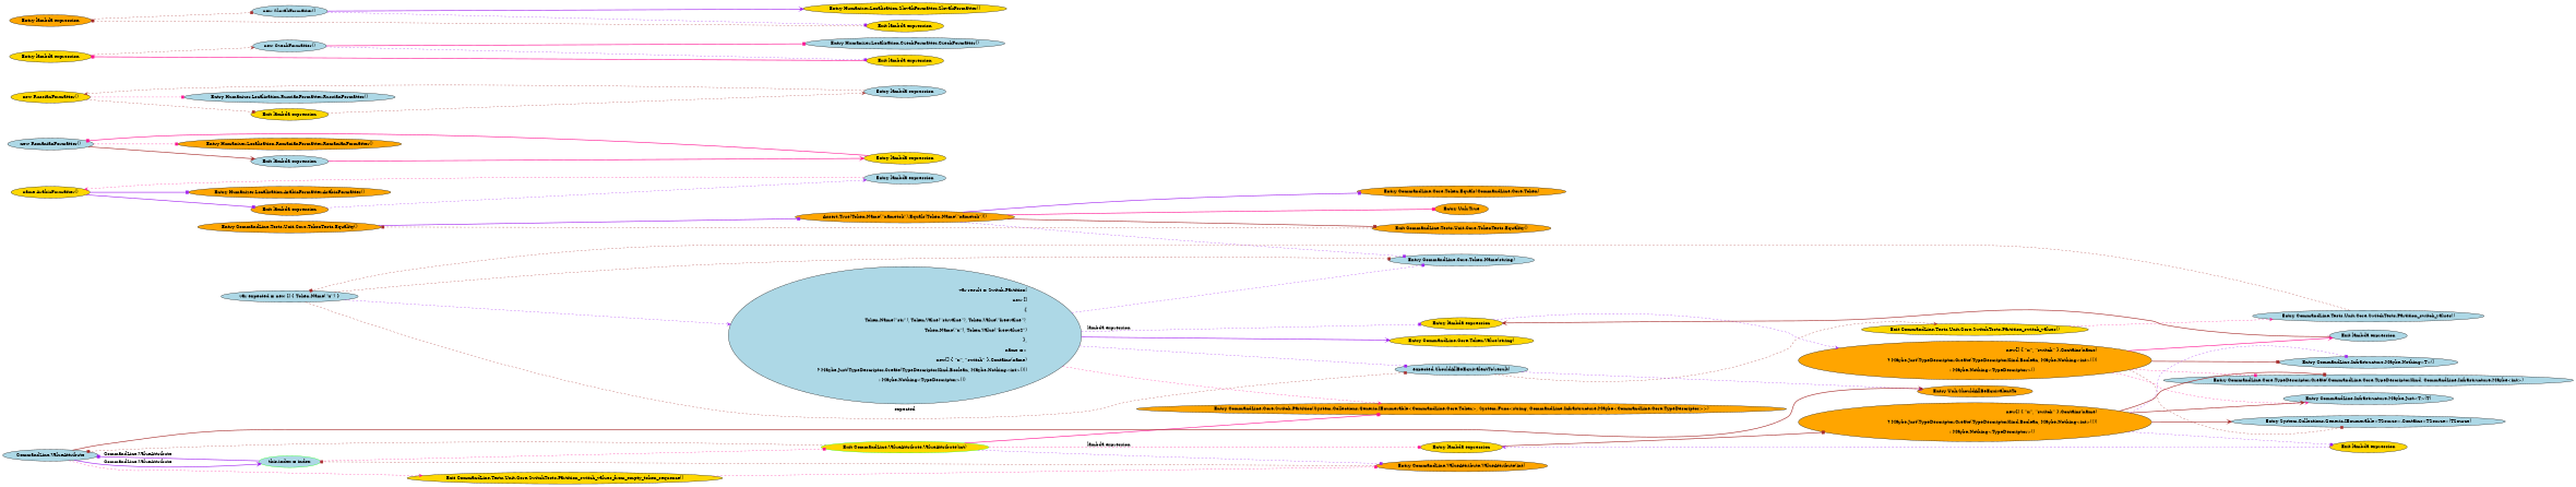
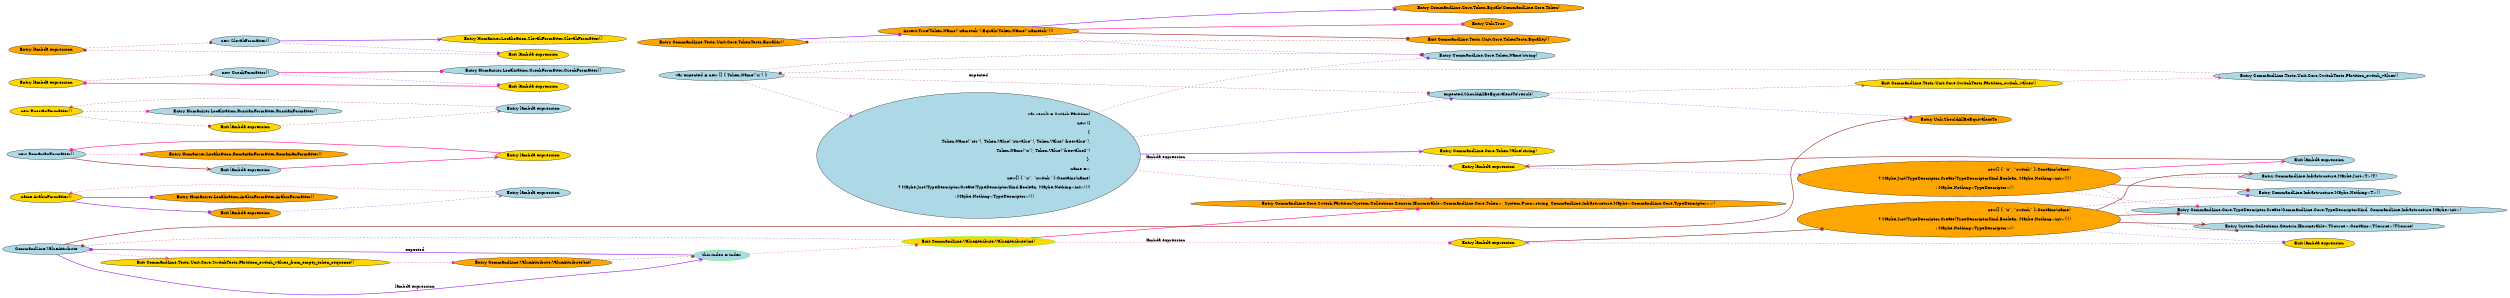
  digraph {
    rankdir=LR
    node [cluster="lambda expression" fillcolor=lightblue span="16-16" style=filled file="SlovenianFormatter.cs"]
    edge [arrowhead=box color=brown style=dashed]
    n1 [cluster="CommandLine.Tests.Unit.Core.TokenTests.Equality()" fillcolor=orange label="Entry CommandLine.Tests.Unit.Core.TokenTests.Equality()" file=""]
    n2 [cluster="CommandLine.Tests.Unit.Core.TokenTests.Equality()" fillcolor=orange label="Assert.True(Token.Name(''nametok'').Equals(Token.Name(''nametok'')))" span="18-18" file=""]
    n3 [cluster="CommandLine.Tests.Unit.Core.TokenTests.Equality()" fillcolor=orange label="Exit CommandLine.Tests.Unit.Core.TokenTests.Equality()" file=""]
    n4 [cluster="CommandLine.Core.Token.Name(string)" label="Entry CommandLine.Core.Token.Name(string)" span="19-19" file=""]
    n5 [cluster="CommandLine.Core.Token.Equals(CommandLine.Core.Token)" fillcolor=orange label="Entry CommandLine.Core.Token.Equals(CommandLine.Core.Token)" span="55-55" file=""]
    n6 [cluster="Unk.True" fillcolor=orange label="Entry Unk.True" span="" file=""]
    n7 [cluster="Humanizer.Localisation.ArabicFormatter.ArabicFormatter()" file="NumberToWordsExtension.cs" fillcolor=orange label="Entry Humanizer.Localisation.ArabicFormatter.ArabicFormatter()" span="2-2"]
    n8 [cluster="Humanizer.Localisation.RomanianFormatter.RomanianFormatter()" file="NumberToWordsExtension.cs" fillcolor=orange label="Entry Humanizer.Localisation.RomanianFormatter.RomanianFormatter()" span="2-2"]
    n9 [cluster="Humanizer.Localisation.RussianFormatter.RussianFormatter()" file="NumberToWordsExtension.cs" label="Entry Humanizer.Localisation.RussianFormatter.RussianFormatter()" span="2-2"]
    n10 [file="NumberToWordsExtension.cs" fillcolor=gold label="Entry lambda expression" span="19-19"]
    n11 [file="NumberToWordsExtension.cs" label="new CzechFormatter()" span="19-19"]
    n12 [file="NumberToWordsExtension.cs" fillcolor=gold label="Exit lambda expression" span="19-19"]
    n13 [cluster="Humanizer.Localisation.CzechFormatter.CzechFormatter()" file="NumberToWordsExtension.cs" label="Entry Humanizer.Localisation.CzechFormatter.CzechFormatter()" span="2-2"]
    n14 [file="NumberToWordsExtension.cs" fillcolor=gold label="Entry lambda expression" span="15-15"]
    n15 [file="NumberToWordsExtension.cs" label="new RomanianFormatter()" span="15-15"]
    n16 [file="NumberToWordsExtension.cs" label="Exit lambda expression" span="15-15"]
    n17 [file="NumberToWordsExtension.cs" label="Entry lambda expression"]
    n18 [file="NumberToWordsExtension.cs" fillcolor=gold label="new RussianFormatter()"]
    n19 [file="NumberToWordsExtension.cs" fillcolor=gold label="Exit lambda expression"]
    n20 [file="NumberToWordsExtension.cs" label="Entry lambda expression" span="17-17"]
    n21 [file="NumberToWordsExtension.cs" fillcolor=gold label="name ArabicFormatter()" span="17-17"]
    n22 [file="NumberToWordsExtension.cs" fillcolor=orange label="Exit lambda expression" span="17-17"]
    n23 [file="NumberToWordsExtension.cs" fillcolor=orange label="Entry lambda expression" span="18-18"]
    n24 [file="NumberToWordsExtension.cs" label="new SlovakFormatter()" span="18-18"]
    n25 [file="NumberToWordsExtension.cs" fillcolor=gold label="Exit lambda expression" span="18-18"]
    n26 [cluster="Humanizer.Localisation.SlovakFormatter.SlovakFormatter()" file="NumberToWordsExtension.cs" fillcolor=gold label="Entry Humanizer.Localisation.SlovakFormatter.SlovakFormatter()" span="2-2"]
    n27 [cluster="System.Collections.Generic.IEnumerable<TSource>.Contains<TSource>(TSource)" label="Entry System.Collections.Generic.IEnumerable<TSource>.Contains<TSource>(TSource)" span="0-0"]
    n28 [cluster="CommandLine.Infrastructure.Maybe.Just<T>(T)" label="Entry CommandLine.Infrastructure.Maybe.Just<T>(T)" span="71-71"]
    n29 [cluster="CommandLine.Infrastructure.Maybe.Nothing<T>()" label="Entry CommandLine.Infrastructure.Maybe.Nothing<T>()" span="66-66"]
    n30 [cluster="CommandLine.Tests.Unit.Core.SwitchTests.Partition_switch_values()" label="Entry CommandLine.Tests.Unit.Core.SwitchTests.Partition_switch_values()" span="28-28"]
    n31 [cluster="CommandLine.Tests.Unit.Core.SwitchTests.Partition_switch_values()" label="var expected = new [] { Token.Name(''x'') }" span="30-30"]
    n32 [cluster="CommandLine.Tests.Unit.Core.SwitchTests.Partition_switch_values()" label="var result = Switch.Partition(\r\n                new []\r\n                    {\r\n                        Token.Name(''str''), Token.Value(''strvalue''), Token.Value(''freevalue''),\r\n                        Token.Name(''x''), Token.Value(''freevalue2'')\r\n                    },\r\n                name =>\r\n                    new[] { ''x'', ''switch'' }.Contains(name)\r\n                        ? Maybe.Just(TypeDescriptor.Create(TypeDescriptorKind.Boolean, Maybe.Nothing<int>()))\r\n                        : Maybe.Nothing<TypeDescriptor>())" span="32-41"]
    n33 [cluster="CommandLine.Tests.Unit.Core.SwitchTests.Partition_switch_values()" label="expected.ShouldAllBeEquivalentTo(result)" span="43-43"]
    n34 [cluster="CommandLine.Core.Switch.Partition(System.Collections.Generic.IEnumerable<CommandLine.Core.Token>, System.Func<string, CommandLine.Infrastructure.Maybe<CommandLine.Core.TypeDescriptor>>)" fillcolor=orange label="Entry CommandLine.Core.Switch.Partition(System.Collections.Generic.IEnumerable<CommandLine.Core.Token>, System.Func<string, CommandLine.Infrastructure.Maybe<CommandLine.Core.TypeDescriptor>>)" span="11-11"]
    n35 [fillcolor=gold label="Entry lambda expression" span="38-41"]
    n36 [cluster="CommandLine.Core.Token.Value(string)" fillcolor=gold label="Entry CommandLine.Core.Token.Value(string)" span="24-24"]
    n37 [cluster="CommandLine.Tests.Unit.Core.SwitchTests.Partition_switch_values()" fillcolor=gold label="Exit CommandLine.Tests.Unit.Core.SwitchTests.Partition_switch_values()" span="28-28"]
    n38 [cluster="Unk.ShouldAllBeEquivalentTo" fillcolor=orange label="Entry Unk.ShouldAllBeEquivalentTo" span=""]
    n39 [fillcolor=orange label="new[] { ''x'', ''switch'' }.Contains(name)\r\n                        ? Maybe.Just(TypeDescriptor.Create(TypeDescriptorKind.Boolean, Maybe.Nothing<int>()))\r\n                        : Maybe.Nothing<TypeDescriptor>()" span="39-41"]
    n40 [cluster="CommandLine.Core.TypeDescriptor.Create(CommandLine.Core.TypeDescriptorKind, CommandLine.Infrastructure.Maybe<int>)" label="Entry CommandLine.Core.TypeDescriptor.Create(CommandLine.Core.TypeDescriptorKind, CommandLine.Infrastructure.Maybe<int>)" span="36-36"]
    n41 [label="Exit lambda expression" span="38-41"]
    n42 [fillcolor=gold label="Entry lambda expression" span="19-22"]
    n43 [fillcolor=orange label="new[] { ''x'', ''switch'' }.Contains(name)\r\n                        ? Maybe.Just(TypeDescriptor.Create(TypeDescriptorKind.Boolean, Maybe.Nothing<int>()))\r\n                        : Maybe.Nothing<TypeDescriptor>()" span="20-22"]
    n44 [fillcolor=gold label="Exit lambda expression" span="19-22"]
    n45 [cluster="CommandLine.ValueAttribute.ValueAttribute(int)" fillcolor=orange label="Entry CommandLine.ValueAttribute.ValueAttribute(int)" span="17-17"]
    n46 [cluster="CommandLine.ValueAttribute.ValueAttribute(int)" color=green community=0 label="this.index = index" span="19-19"]
    n47 [cluster="CommandLine.ValueAttribute.ValueAttribute(int)" color=green community=0 fillcolor=gold label="Exit CommandLine.ValueAttribute.ValueAttribute(int)" span="17-17"]
    n48 [cluster="CommandLine.Tests.Unit.Core.SwitchTests.Partition_switch_values_from_empty_token_sequence()" label="CommandLine.ValueAttribute" span=""]
    n49 [cluster="CommandLine.Tests.Unit.Core.SwitchTests.Partition_switch_values_from_empty_token_sequence()" fillcolor=gold label="Exit CommandLine.Tests.Unit.Core.SwitchTests.Partition_switch_values_from_empty_token_sequence()" span="13-13"]
    n1 -> n2 [color=purple style=bold]
    n2 -> n3 [style=bold]
    n2 -> n4 [color=purple]
    n2 -> n5 [color=purple style=bold]
    n2 -> n6 [color=deeppink style=bold]
    n3 -> n1
    n10 -> n11 [arrowhead=vee]
    n11 -> n12 [color=purple]
    n11 -> n13 [color=deeppink style=bold]
    n12 -> n10 [color=deeppink style=bold]
    n14 -> n15 [color=deeppink style=bold]
    n15 -> n8 [color=deeppink]
    n15 -> n16 [arrowhead=vee style=bold]
    n16 -> n14 [arrowhead=vee color=deeppink style=bold]
    n17 -> n18 [arrowhead=vee]
    n18 -> n9 [color=deeppink]
    n18 -> n19
    n19 -> n17 [arrowhead=vee]
    n20 -> n21 [arrowhead=vee color=deeppink]
    n21 -> n7 [color=purple style=bold]
    n21 -> n22 [color=purple style=bold]
    n22 -> n20 [arrowhead=vee color=purple]
    n23 -> n24
    n24 -> n25 [color=purple]
    n24 -> n26 [arrowhead=vee color=purple style=bold]
    n25 -> n23
    n30 -> n31
    n31 -> n4
    n31 -> n32 [arrowhead=vee color=purple]
    n31 -> n33 [label=expected]
    n32 -> n4 [color=purple]
    n32 -> n33 [color=purple]
    n32 -> n34 [arrowhead=vee color=deeppink]
    n32 -> n35 [color=purple label="lambda expression"]
    n32 -> n36 [arrowhead=vee color=purple style=bold]
    n33 -> n37 [arrowhead=vee]
    n33 -> n38 [color=purple]
    n35 -> n39 [arrowhead=vee color=purple]
    n37 -> n30 [arrowhead=vee color=deeppink]
    n39 -> n27
    n39 -> n28 [arrowhead=vee color=deeppink]
    n39 -> n29 [style=bold]
    n39 -> n40 [color=deeppink]
    n39 -> n41 [arrowhead=vee color=deeppink style=bold]
    n41 -> n35 [arrowhead=vee style=bold]
    n42 -> n43 [style=bold]
    n43 -> n27 [arrowhead=vee style=bold]
    n43 -> n28 [arrowhead=vee style=bold]
    n43 -> n29 [color=purple]
    n43 -> n40 [style=bold]
    n43 -> n44 [color=purple]
    n44 -> n42 [arrowhead=vee color=purple]
    n45 -> n46
    n46 -> n47 [color=deeppink]
-   n46 -> n48 [color=purple label="CommandLine.ValueAttribute" style=bold]
+   n46 -> n48 [color=purple label=expected style=bold]
    n47 -> n34 [color=deeppink style=bold]
    n47 -> n42 [color=deeppink label="lambda expression"]
-   n47 -> n45 [color=purple]
    n47 -> n48
    n48 -> n38 [arrowhead=vee style=bold]
-   n48 -> n46 [arrowhead=vee color=purple label="CommandLine.ValueAttribute" style=bold]
+   n48 -> n46 [arrowhead=vee color=purple label="lambda expression" style=bold]
    n48 -> n49 [arrowhead=vee color=deeppink]
    n49 -> n45 [color=deeppink]
  }
